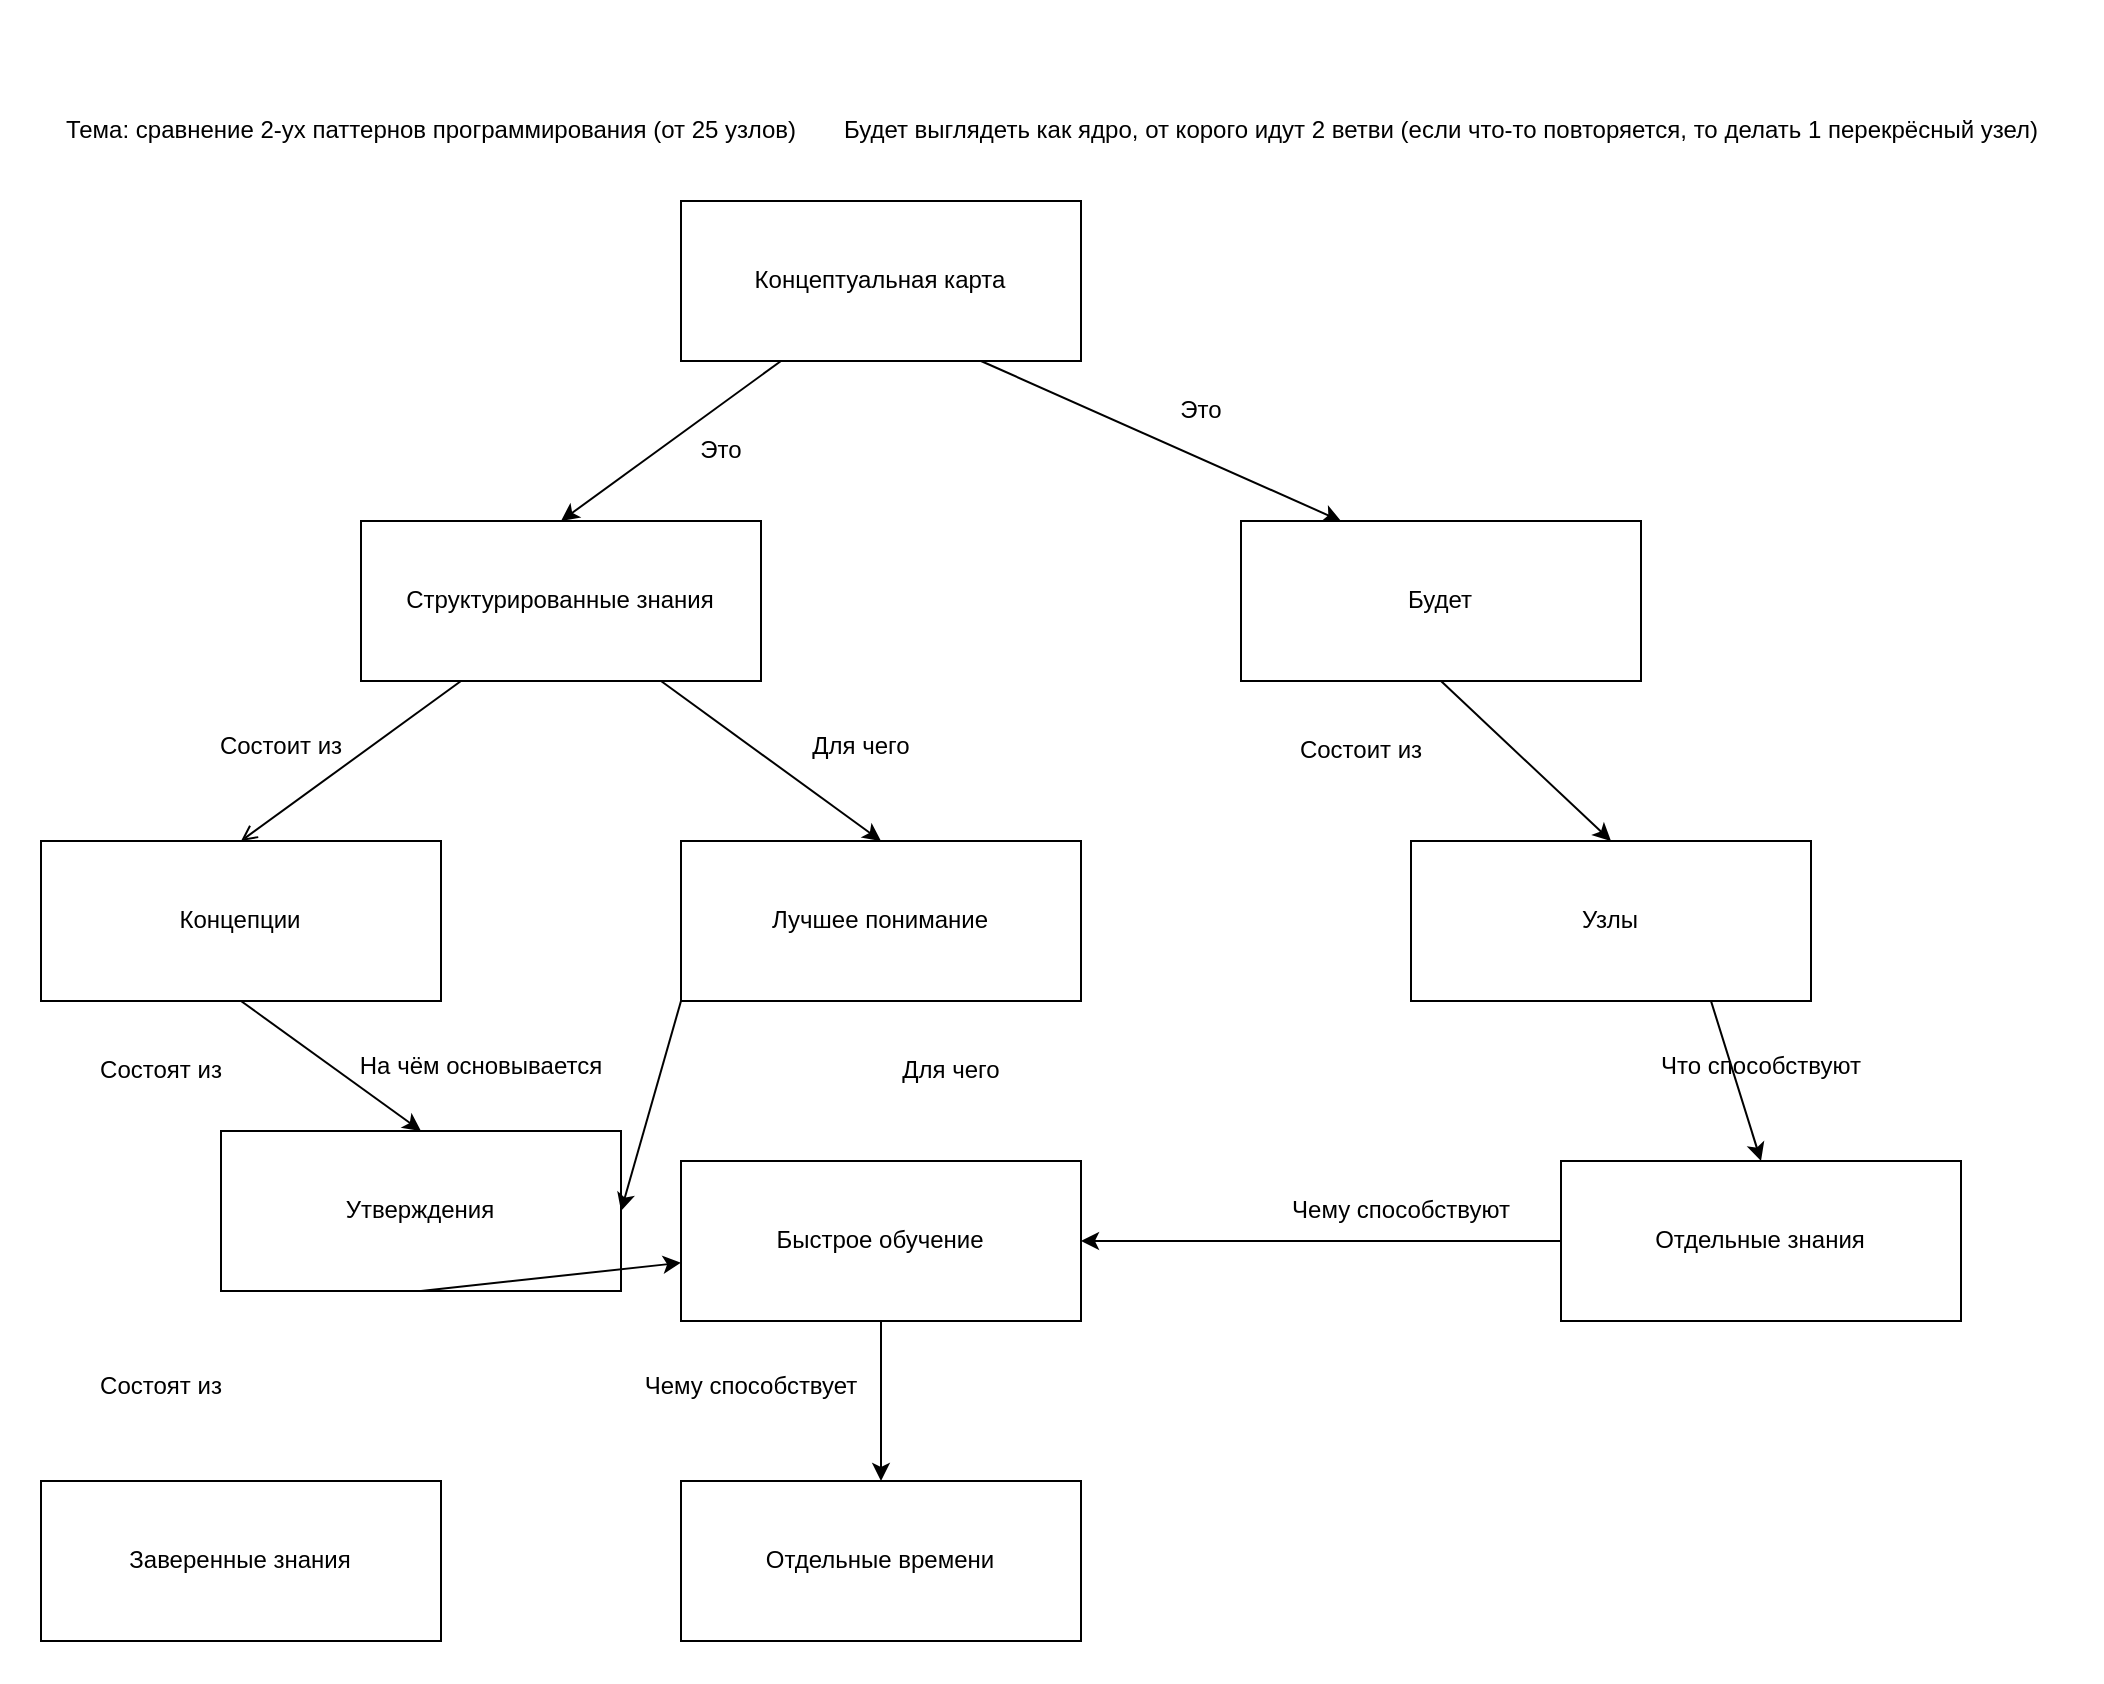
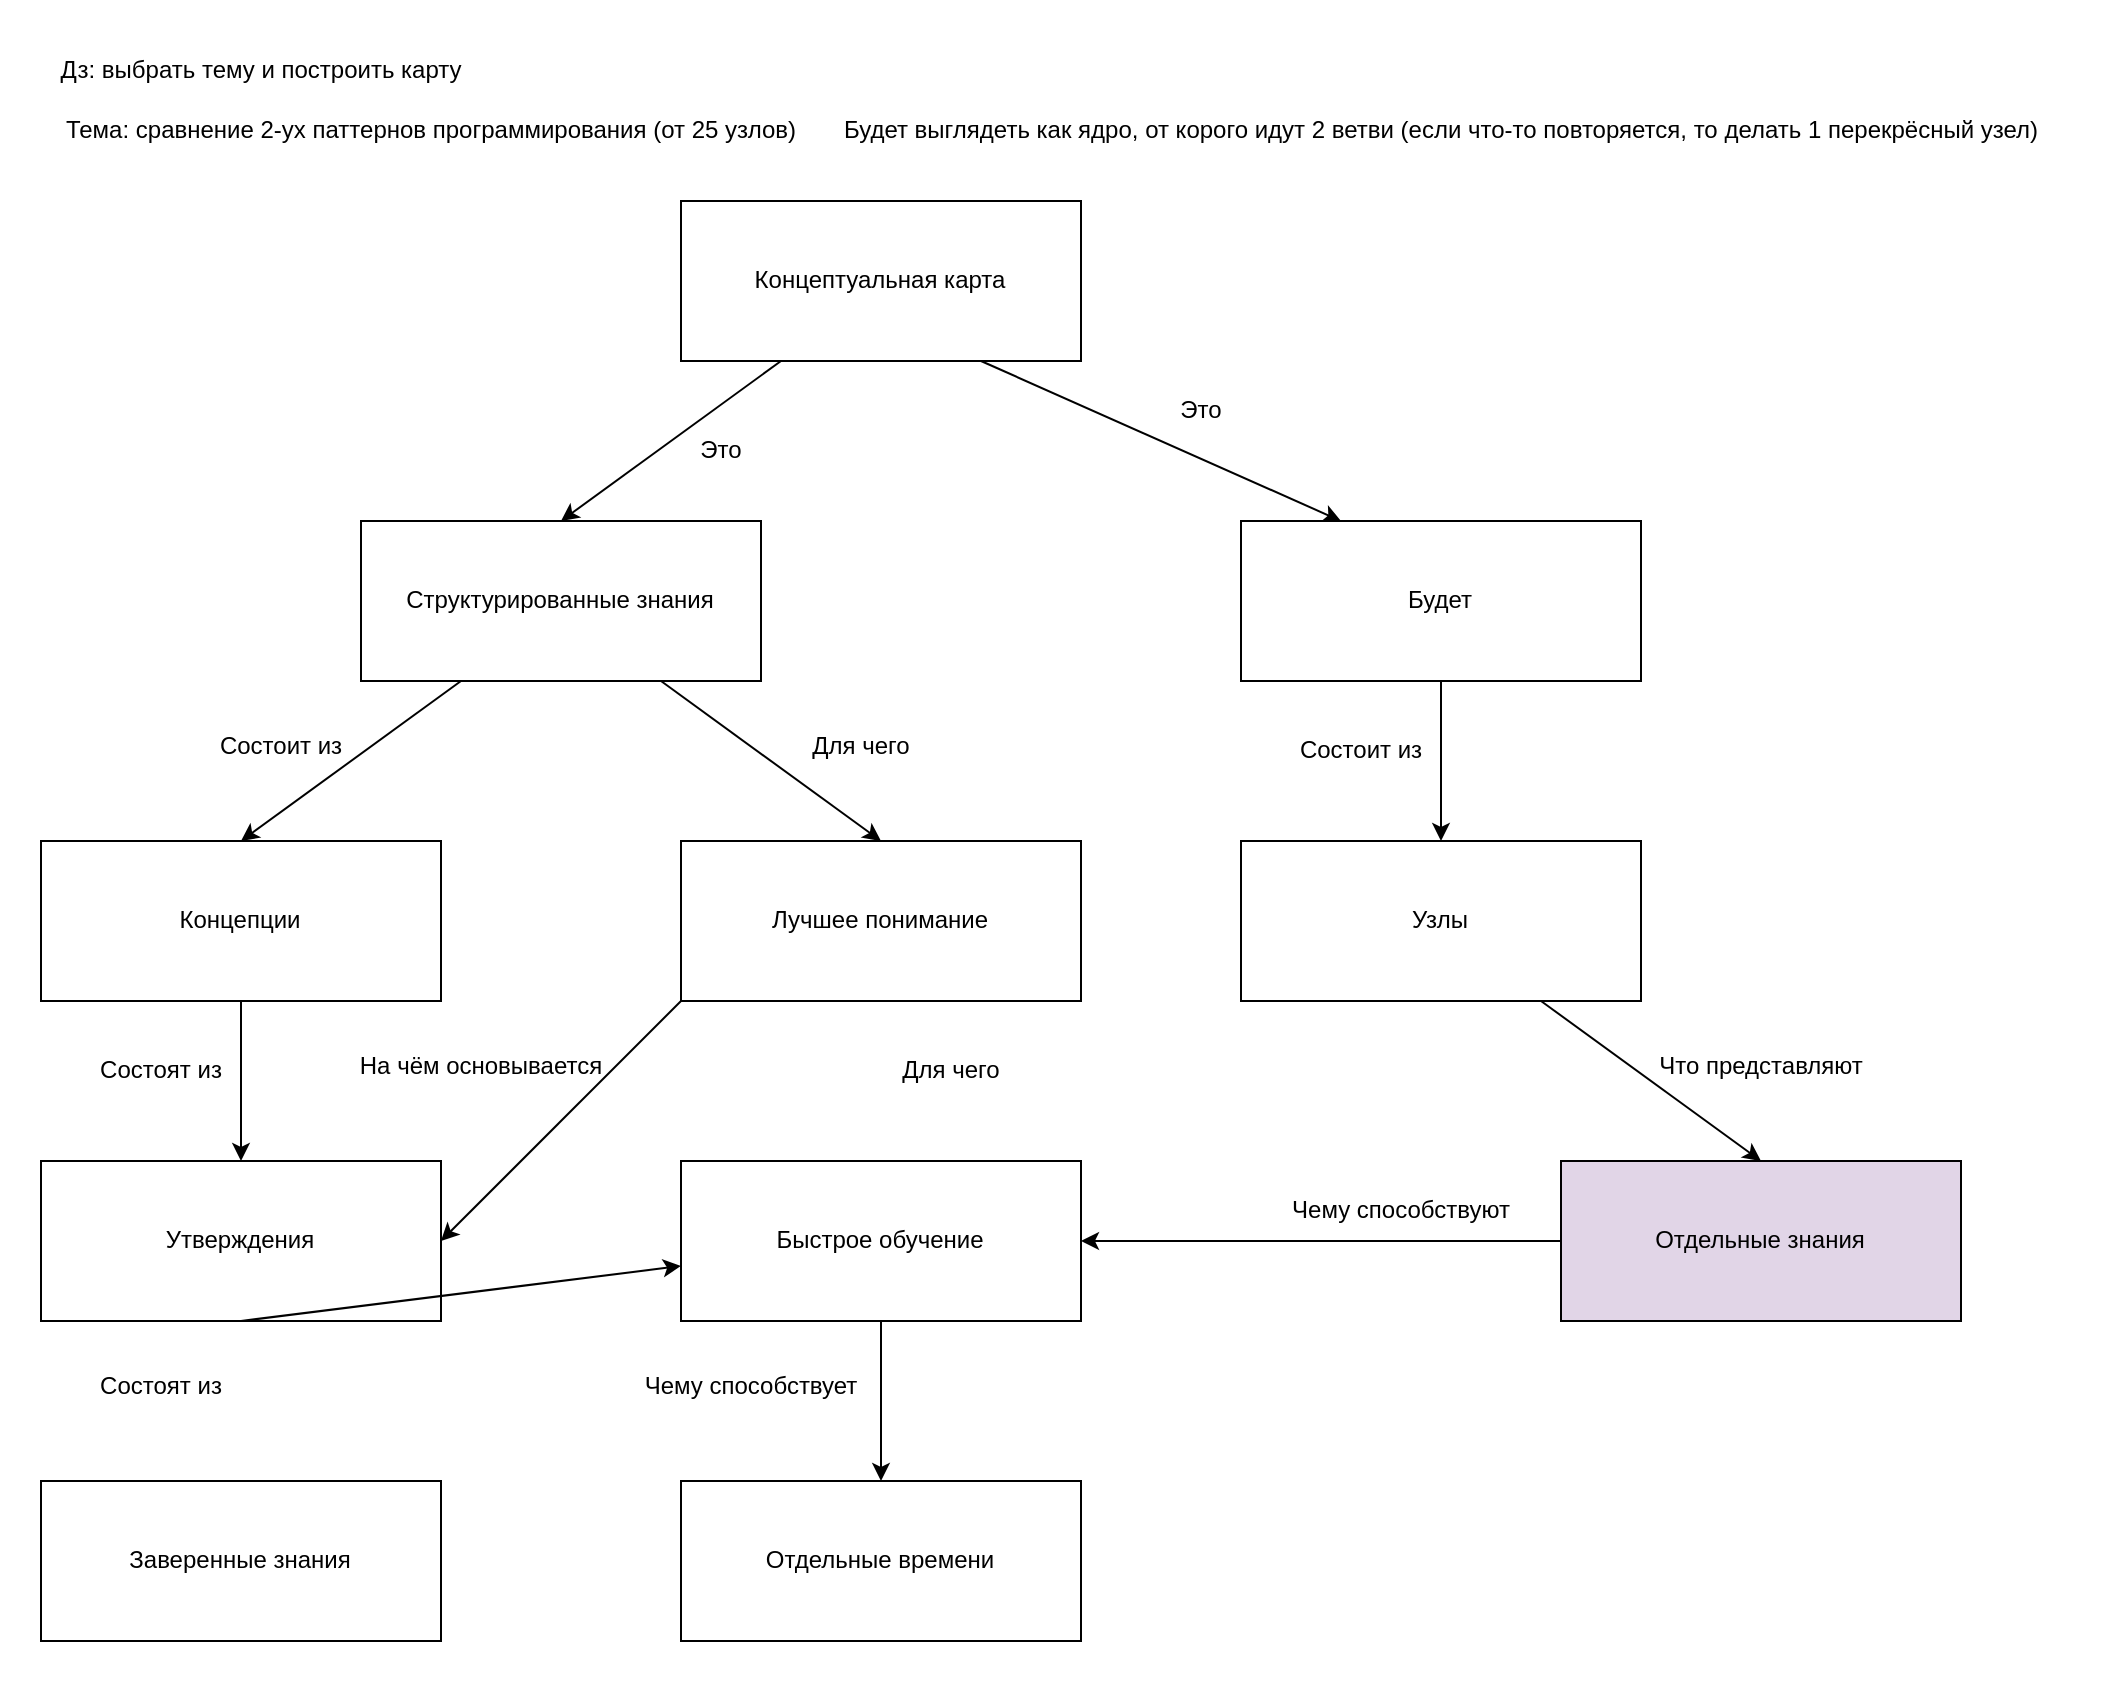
  <mxCell id="0" />
  <mxCell id="1" parent="0" />
  <mxCell id="2" value="Концептуальная карта" style="rounded=0;whiteSpace=wrap;html=1;" vertex="1" parent="1"><mxGeometry x="340" y="100" width="200" height="80" as="geometry" /></mxCell>
  <mxCell id="3" value="Структурированные знания" style="rounded=0;whiteSpace=wrap;html=1;" vertex="1" parent="1"><mxGeometry x="180" y="260" width="200" height="80" as="geometry" /></mxCell>
  <mxCell id="4" value="" style="endArrow=classic;html=1;rounded=0;exitX=0.25;exitY=1;exitDx=0;exitDy=0;entryX=0.5;entryY=0;entryDx=0;entryDy=0;" edge="1" parent="1" source="2" target="3"><mxGeometry width="50" height="50" relative="1" as="geometry"><mxPoint x="450" y="250" as="sourcePoint" /><mxPoint x="500" y="200" as="targetPoint" /></mxGeometry></mxCell>
  <mxCell id="5" value="Концепции" style="rounded=0;whiteSpace=wrap;html=1;" vertex="1" parent="1"><mxGeometry y="420" width="200" height="80" as="geometry" x="20" /></mxCell>
- <mxCell id="6" value="" style="endArrow=open;html=1;rounded=0;exitX=0.25;exitY=1;exitDx=0;exitDy=0;entryX=0.5;entryY=0;entryDx=0;entryDy=0;" edge="1" parent="1" source="3" target="5"><mxGeometry width="50" height="50" relative="1" as="geometry"><mxPoint x="50" y="360" as="sourcePoint" /><mxPoint x="100" y="310" as="targetPoint" /></mxGeometry></mxCell>
+ <mxCell id="6" value="" style="endArrow=classic;html=1;rounded=0;exitX=0.25;exitY=1;exitDx=0;exitDy=0;entryX=0.5;entryY=0;entryDx=0;entryDy=0;" edge="1" parent="1" source="3" target="5"><mxGeometry width="50" height="50" relative="1" as="geometry"><mxPoint x="50" y="360" as="sourcePoint" /><mxPoint x="100" y="310" as="targetPoint" /></mxGeometry></mxCell>
  <mxCell id="7" value="Состоит из" style="text;html=1;align=center;verticalAlign=middle;resizable=0;points=[];autosize=1;strokeColor=none;fillColor=none;" vertex="1" parent="1"><mxGeometry x="100" y="358" width="80" height="30" as="geometry" /></mxCell>
  <mxCell id="8" value="Это" style="text;html=1;align=center;verticalAlign=middle;resizable=0;points=[];autosize=1;strokeColor=none;fillColor=none;" vertex="1" parent="1"><mxGeometry x="340" y="210" width="40" height="30" as="geometry" /></mxCell>
  <mxCell id="9" value="Лучшее понимание" style="rounded=0;whiteSpace=wrap;html=1;" vertex="1" parent="1"><mxGeometry x="340" y="420" width="200" height="80" as="geometry" /></mxCell>
  <mxCell id="10" value="" style="endArrow=classic;html=1;rounded=0;exitX=0.75;exitY=1;exitDx=0;exitDy=0;entryX=0.5;entryY=0;entryDx=0;entryDy=0;" edge="1" parent="1" source="3" target="9"><mxGeometry width="50" height="50" relative="1" as="geometry"><mxPoint x="420" y="400" as="sourcePoint" /><mxPoint x="470" y="350" as="targetPoint" /></mxGeometry></mxCell>
  <mxCell id="11" value="Для чего" style="text;html=1;align=center;verticalAlign=middle;resizable=0;points=[];autosize=1;strokeColor=none;fillColor=none;" vertex="1" parent="1"><mxGeometry x="395" y="358" width="70" height="30" as="geometry" /></mxCell>
- <mxCell id="12" value="Утверждения" style="rounded=0;whiteSpace=wrap;html=1;" vertex="1" parent="1"><mxGeometry x="110" y="565" width="200" height="80" as="geometry" /></mxCell>
+ <mxCell id="12" value="Утверждения" style="rounded=0;whiteSpace=wrap;html=1;" vertex="1" parent="1"><mxGeometry y="580" width="200" height="80" as="geometry" x="20" /></mxCell>
  <mxCell id="13" value="" style="endArrow=classic;html=1;rounded=0;exitX=0.5;exitY=1;exitDx=0;exitDy=0;entryX=0.5;entryY=0;entryDx=0;entryDy=0;" edge="1" parent="1" source="5" target="12"><mxGeometry width="50" height="50" relative="1" as="geometry"><mxPoint x="180" y="580" as="sourcePoint" /><mxPoint x="230" y="530" as="targetPoint" /></mxGeometry></mxCell>
  <mxCell id="14" value="Состоят из" style="text;html=1;align=center;verticalAlign=middle;resizable=0;points=[];autosize=1;strokeColor=none;fillColor=none;" vertex="1" parent="1"><mxGeometry x="40" y="520" width="80" height="30" as="geometry" /></mxCell>
  <mxCell id="15" value="Будет" style="rounded=0;whiteSpace=wrap;html=1;" vertex="1" parent="1"><mxGeometry x="620" y="260" width="200" height="80" as="geometry" /></mxCell>
+ <mxCell id="16" value="Дз: выбрать тему и построить карту" style="text;html=1;align=center;verticalAlign=middle;resizable=0;points=[];autosize=1;strokeColor=none;fillColor=none;" vertex="1" parent="1"><mxGeometry width="220" height="30" as="geometry" x="20" y="20" /></mxCell>
  <mxCell id="17" value="" style="endArrow=classic;html=1;rounded=0;exitX=0.75;exitY=1;exitDx=0;exitDy=0;entryX=0.25;entryY=0;entryDx=0;entryDy=0;" edge="1" parent="1" source="2" target="15"><mxGeometry width="50" height="50" relative="1" as="geometry"><mxPoint x="640" y="290" as="sourcePoint" /><mxPoint x="690" y="240" as="targetPoint" /></mxGeometry></mxCell>
  <mxCell id="18" value="Это" style="text;html=1;align=center;verticalAlign=middle;resizable=0;points=[];autosize=1;strokeColor=none;fillColor=none;" vertex="1" parent="1"><mxGeometry x="580" y="190" width="40" height="30" as="geometry" /></mxCell>
  <mxCell id="19" value="Быстрое обучение" style="rounded=0;whiteSpace=wrap;html=1;" vertex="1" parent="1"><mxGeometry x="340" y="580" width="200" height="80" as="geometry" /></mxCell>
  <mxCell id="20" value="Для чего" style="text;html=1;align=center;verticalAlign=middle;resizable=0;points=[];autosize=1;strokeColor=none;fillColor=none;" vertex="1" parent="1"><mxGeometry x="440" y="520" width="70" height="30" as="geometry" /></mxCell>
- <mxCell id="21" value="Узлы" style="rounded=0;whiteSpace=wrap;html=1;" vertex="1" parent="1"><mxGeometry x="705" y="420" width="200" height="80" as="geometry" /></mxCell>
+ <mxCell id="21" value="Узлы" style="rounded=0;whiteSpace=wrap;html=1;" vertex="1" parent="1"><mxGeometry x="620" y="420" width="200" height="80" as="geometry" /></mxCell>
  <mxCell id="22" value="" style="endArrow=classic;html=1;rounded=0;exitX=0.5;exitY=1;exitDx=0;exitDy=0;entryX=0.5;entryY=0;entryDx=0;entryDy=0;" edge="1" parent="1" source="15" target="21"><mxGeometry width="50" height="50" relative="1" as="geometry"><mxPoint x="770" y="410" as="sourcePoint" /><mxPoint x="820" y="360" as="targetPoint" /></mxGeometry></mxCell>
  <mxCell id="23" value="Состоит из" style="text;html=1;align=center;verticalAlign=middle;resizable=0;points=[];autosize=1;strokeColor=none;fillColor=none;" vertex="1" parent="1"><mxGeometry x="640" y="360" width="80" height="30" as="geometry" /></mxCell>
- <mxCell id="24" value="Отдельные знания" style="rounded=0;whiteSpace=wrap;html=1;" vertex="1" parent="1"><mxGeometry x="780" y="580" width="200" height="80" as="geometry" /></mxCell>
+ <mxCell id="24" value="Отдельные знания" style="rounded=0;whiteSpace=wrap;html=1;fillColor=#e1d5e7;" vertex="1" parent="1"><mxGeometry x="780" y="580" width="200" height="80" as="geometry" /></mxCell>
  <mxCell id="25" value="" style="endArrow=classic;html=1;rounded=0;exitX=0.75;exitY=1;exitDx=0;exitDy=0;entryX=0.5;entryY=0;entryDx=0;entryDy=0;" edge="1" parent="1" source="21" target="24"><mxGeometry width="50" height="50" relative="1" as="geometry"><mxPoint x="920" y="510" as="sourcePoint" /><mxPoint x="970" y="460" as="targetPoint" /></mxGeometry></mxCell>
- <mxCell id="26" value="Что способствуют" style="text;html=1;align=center;verticalAlign=middle;resizable=0;points=[];autosize=1;strokeColor=none;fillColor=none;" vertex="1" parent="1"><mxGeometry x="815" y="518" width="130" height="30" as="geometry" /></mxCell>
+ <mxCell id="26" value="Что представляют" style="text;html=1;align=center;verticalAlign=middle;resizable=0;points=[];autosize=1;strokeColor=none;fillColor=none;" vertex="1" parent="1"><mxGeometry x="815" y="518" width="130" height="30" as="geometry" /></mxCell>
  <mxCell id="27" value="" style="endArrow=classic;html=1;rounded=0;exitX=0;exitY=0.5;exitDx=0;exitDy=0;entryX=1;entryY=0.5;entryDx=0;entryDy=0;" edge="1" parent="1" source="24" target="19"><mxGeometry width="50" height="50" relative="1" as="geometry"><mxPoint x="830" y="630" as="sourcePoint" /><mxPoint x="880" y="580" as="targetPoint" /></mxGeometry></mxCell>
  <mxCell id="28" value="Чему способствуют" style="text;html=1;align=center;verticalAlign=middle;resizable=0;points=[];autosize=1;strokeColor=none;fillColor=none;" vertex="1" parent="1"><mxGeometry x="635" y="590" width="130" height="30" as="geometry" /></mxCell>
  <mxCell id="29" value="Тема: сравнение 2-ух паттернов программирования (от 25 узлов)" style="text;html=1;align=center;verticalAlign=middle;resizable=0;points=[];autosize=1;strokeColor=none;fillColor=none;" vertex="1" parent="1"><mxGeometry y="50" width="390" height="30" as="geometry" x="20" /></mxCell>
  <mxCell id="30" value="Будет выглядеть как ядро, от корого идут 2 ветви (если что-то повторяется, то делать 1 перекрёсный узел)" style="text;html=1;align=center;verticalAlign=middle;resizable=0;points=[];autosize=1;strokeColor=none;fillColor=none;" vertex="1" parent="1"><mxGeometry x="410" y="50" width="620" height="30" as="geometry" /></mxCell>
  <mxCell id="31" value="" style="endArrow=classic;html=1;rounded=0;exitX=0;exitY=1;exitDx=0;exitDy=0;entryX=1;entryY=0.5;entryDx=0;entryDy=0;" edge="1" parent="1" source="9" target="12"><mxGeometry width="50" height="50" relative="1" as="geometry"><mxPoint x="270" y="760" as="sourcePoint" /><mxPoint x="320" y="710" as="targetPoint" /></mxGeometry></mxCell>
  <mxCell id="32" value="На чём основывается" style="text;html=1;align=center;verticalAlign=middle;resizable=0;points=[];autosize=1;strokeColor=none;fillColor=none;" vertex="1" parent="1"><mxGeometry x="170" y="518" width="140" height="30" as="geometry" /></mxCell>
  <mxCell id="33" value="Заверенные знания" style="rounded=0;whiteSpace=wrap;html=1;" vertex="1" parent="1"><mxGeometry y="740" width="200" height="80" as="geometry" x="20" /></mxCell>
  <mxCell id="34" value="" style="endArrow=classic;html=1;rounded=0;exitX=0.5;exitY=1;exitDx=0;exitDy=0;" edge="1" parent="1" source="12" target="19"><mxGeometry width="50" height="50" relative="1" as="geometry"><mxPoint x="160" y="730" as="sourcePoint" /><mxPoint x="210" y="680" as="targetPoint" /></mxGeometry></mxCell>
  <mxCell id="35" value="Отдельные времени" style="rounded=0;whiteSpace=wrap;html=1;" vertex="1" parent="1"><mxGeometry x="340" y="740" width="200" height="80" as="geometry" /></mxCell>
  <mxCell id="36" value="Состоят из" style="text;html=1;align=center;verticalAlign=middle;resizable=0;points=[];autosize=1;strokeColor=none;fillColor=none;" vertex="1" parent="1"><mxGeometry x="40" y="678" width="80" height="30" as="geometry" /></mxCell>
  <mxCell id="37" value="" style="endArrow=classic;html=1;rounded=0;exitX=0.5;exitY=1;exitDx=0;exitDy=0;entryX=0.5;entryY=0;entryDx=0;entryDy=0;" edge="1" parent="1" source="19" target="35"><mxGeometry width="50" height="50" relative="1" as="geometry"><mxPoint x="460" y="720" as="sourcePoint" /><mxPoint x="510" y="670" as="targetPoint" /></mxGeometry></mxCell>
  <mxCell id="38" value="Чему способствует" style="text;html=1;align=center;verticalAlign=middle;resizable=0;points=[];autosize=1;strokeColor=none;fillColor=none;" vertex="1" parent="1"><mxGeometry x="310" y="678" width="130" height="30" as="geometry" /></mxCell>
